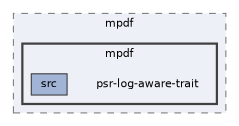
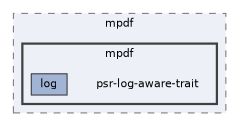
  digraph {
    compound=true
    node [fontname=Helvetica fontsize=10]
    n1 [height=0.2 label="psr-log-aware-trait" shape=plaintext width=0.4]
-   n2 [color=grey25 fillcolor="#a2b4d6" height=0.2 label=src shape=box style=filled width=0.4]
+   n2 [color=grey25 fillcolor="#a2b4d6" height=0.2 label=log shape=box style=filled width=0.4]
    subgraph cluster_1 {
      bgcolor="#edf0f7"
      fontname=Helvetica
      fontsize=10
      label=mpdf
      pencolor=grey50
      style="filled,dashed"
      subgraph cluster_2 {
        bgcolor="#edf0f7"
        fontname=Helvetica
        fontsize=10
        pencolor=grey25
        style="filled,bold"
        n1
        n2
      }
    }
  }
